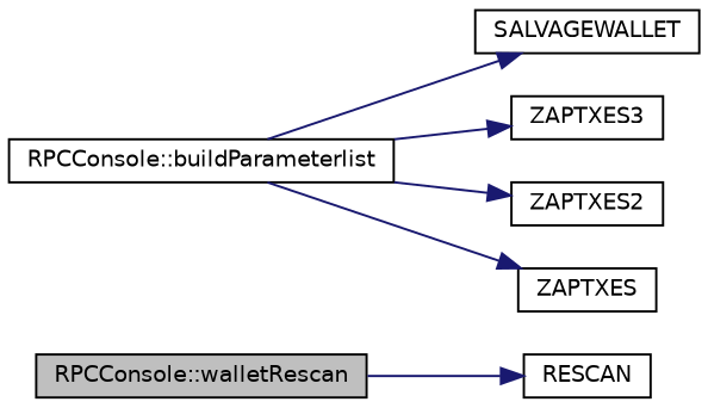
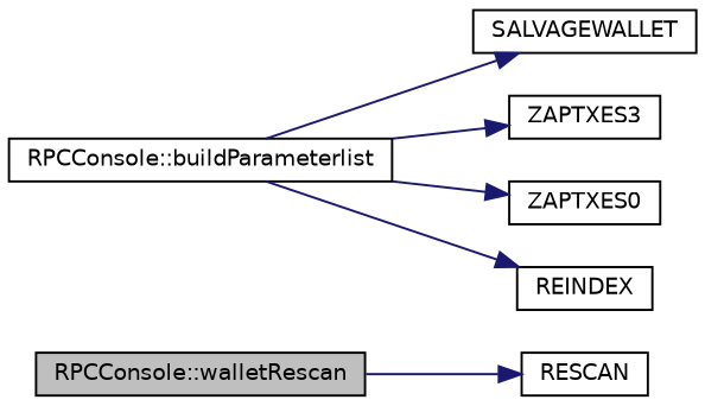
  digraph {
    rankdir=LR
    node [color=black fillcolor=white fontname=Helvetica fontsize=10 shape=record style=filled]
    edge [color=midnightblue fontname=Helvetica fontsize=10 labelfontname=Helvetica labelfontsize=10 style=solid]
    n1 [fillcolor=grey75 fontcolor=black height=0.2 label="RPCConsole::walletRescan" width=0.4]
    n2 [height=0.2 label=RESCAN width=0.4]
    n3 [height=0.2 label="RPCConsole::buildParameterlist" width=0.4]
    n4 [height=0.2 label=SALVAGEWALLET width=0.4]
    n5 [height=0.2 label=ZAPTXES3 width=0.4]
-   n6 [height=0.2 label=ZAPTXES2 width=0.4]
-   n7 [height=0.2 label=ZAPTXES width=0.4]
+   n6 [height=0.2 label=ZAPTXES0 width=0.4]
+   n7 [height=0.2 label=REINDEX width=0.4]
    n1 -> n2
    n3 -> n4
    n3 -> n5
    n3 -> n6
    n3 -> n7
  }
